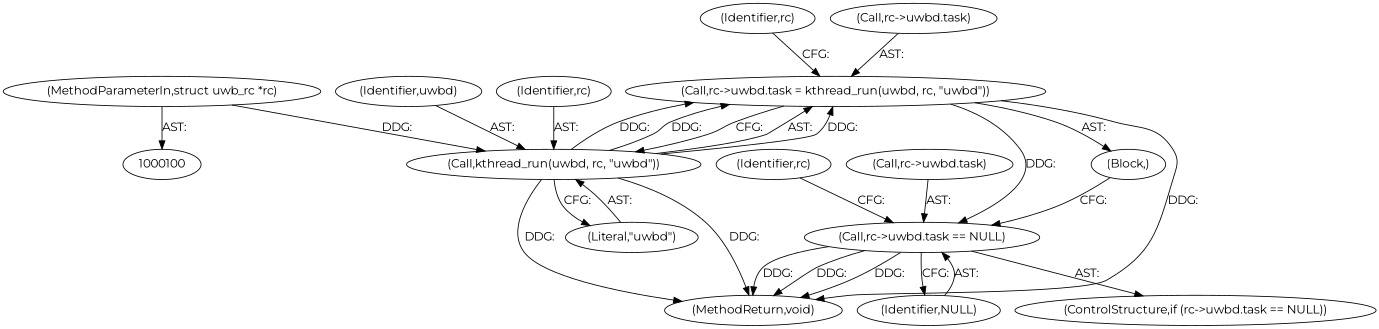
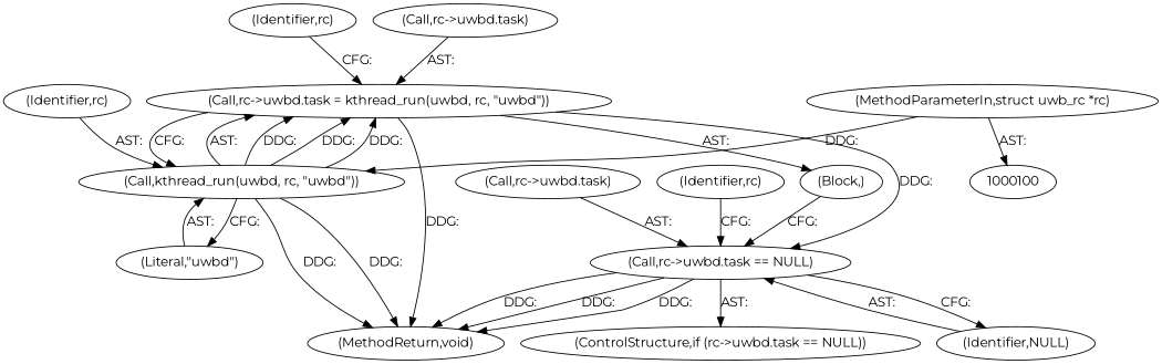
  digraph {
    fontname=Montserrat
    node [fontname=Montserrat]
    edge [fontname=Montserrat]
    n1 [label="(Call,rc->uwbd.task = kthread_run(uwbd, rc, \"uwbd\"))"]
    n2 [label="(Call,kthread_run(uwbd, rc, \"uwbd\"))"]
    n3 [label="(Call,rc->uwbd.task == NULL)"]
    n4 [label="(Block,)"]
    n5 [label="(MethodReturn,void)"]
    n6 [label="(Literal,\"uwbd\")"]
    n7 [label="(Identifier,NULL)"]
    n8 [label="(ControlStructure,if (rc->uwbd.task == NULL))"]
    n9 [label="(MethodParameterIn,struct uwb_rc *rc)"]
    1000100
-   n11 [label="(Identifier,uwbd)"]
    n12 [label="(Call,rc->uwbd.task)"]
    n13 [label="(Identifier,rc)"]
    n14 [label="(Identifier,rc)"]
    n15 [label="(Identifier,rc)"]
    n16 [label="(Call,rc->uwbd.task)"]
    n1 -> n2 [label="CFG: "]
    n1 -> n3 [label="DDG: "]
    n1 -> n4 [label="AST: "]
    n1 -> n5 [label="DDG: "]
    n2 -> n1 [label="AST: "]
    n2 -> n1 [label="DDG: "]
    n2 -> n1 [label="DDG: "]
    n2 -> n1 [label="DDG: "]
    n2 -> n5 [label="DDG: "]
    n2 -> n5 [label="DDG: "]
    n2 -> n6 [label="CFG: "]
    n3 -> n5 [label="DDG: "]
    n3 -> n5 [label="DDG: "]
    n3 -> n5 [label="DDG: "]
    n3 -> n7 [label="CFG: "]
    n3 -> n8 [label="AST: "]
    n4 -> n3 [label="CFG: "]
    n6 -> n2 [label="AST: "]
    n7 -> n3 [label="AST: "]
    n9 -> n2 [label="DDG: "]
    n9 -> 1000100 [label="AST: "]
-   n11 -> n2 [label="AST: "]
    n12 -> n3 [label="AST: "]
    n13 -> n2 [label="AST: "]
    n14 -> n1 [label="CFG: "]
    n15 -> n3 [label="CFG: "]
    n16 -> n1 [label="AST: "]
  }
